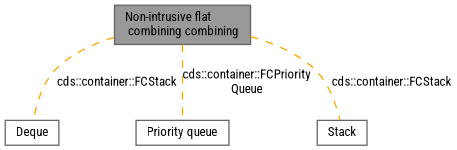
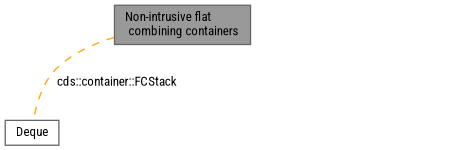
  digraph {
    fontname="Roboto Condensed"
    rankdir=TB
    node [color=grey40 fillcolor=white fontname="Roboto Condensed" fontsize=10 shape=box style=filled]
    edge [color=orange dir=none fontname="Roboto Condensed" fontsize=10 labelfontname=Helvetica labelfontsize=10 shape=plaintext style=dashed]
-   n1 [color=gray40 fillcolor=grey60 fontcolor=black height=0.2 label="Non-intrusive flat\l combining combining" width=0.4]
+   n1 [color=gray40 fillcolor=grey60 fontcolor=black height=0.2 label="Non-intrusive flat\l combining containers" width=0.4]
    n2 [height=0.2 label=Deque width=0.4]
-   n3 [height=0.2 label="Priority queue" width=0.4]
-   n4 [height=0.2 label=Stack width=0.4]
    n1 -> n2 [label="cds::container::FCStack"]
-   n1 -> n3 [label="cds::container::FCPriority\lQueue"]
-   n1 -> n4 [label="cds::container::FCStack"]
  }
